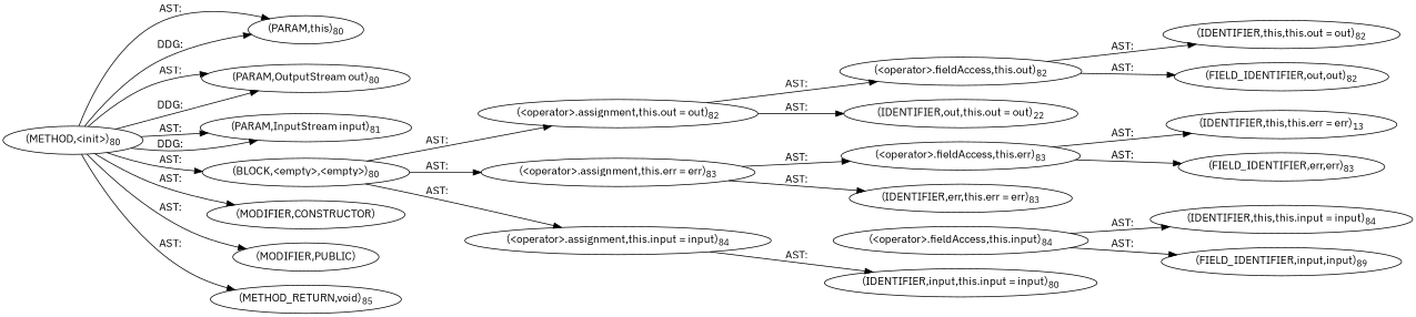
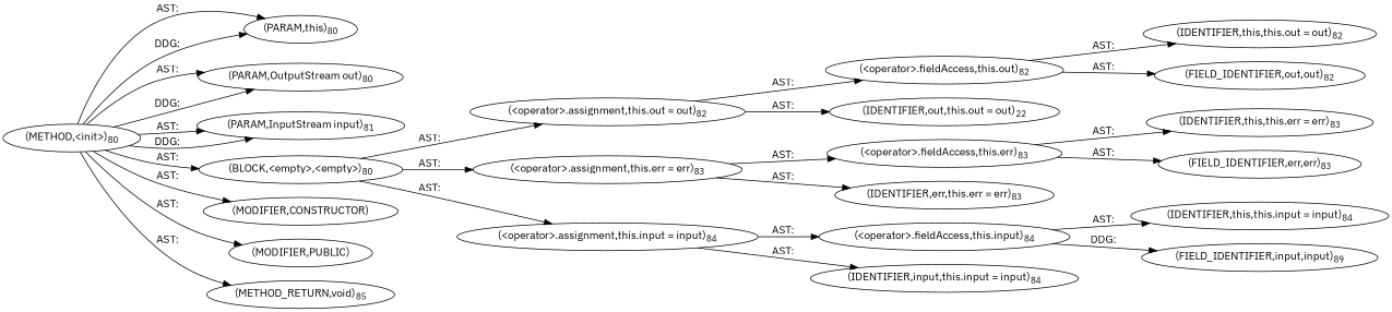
  digraph {
    fontname="IBM Plex Sans"
    rankdir=LR
    node [fontname="IBM Plex Sans"]
    edge [fontname="IBM Plex Sans"]
    n1 [label=<(METHOD,&lt;init&gt;)<SUB>80</SUB>>]
    n2 [label=<(PARAM,this)<SUB>80</SUB>>]
    n3 [label=<(PARAM,OutputStream out)<SUB>80</SUB>>]
    n4 [label=<(PARAM,InputStream input)<SUB>81</SUB>>]
    n5 [label=<(BLOCK,&lt;empty&gt;,&lt;empty&gt;)<SUB>80</SUB>>]
    n6 [label=<(MODIFIER,CONSTRUCTOR)>]
    n7 [label=<(MODIFIER,PUBLIC)>]
    n8 [label=<(METHOD_RETURN,void)<SUB>85</SUB>>]
    n9 [label=<(&lt;operator&gt;.assignment,this.out = out)<SUB>82</SUB>>]
    n10 [label=<(&lt;operator&gt;.assignment,this.err = err)<SUB>83</SUB>>]
    n11 [label=<(&lt;operator&gt;.assignment,this.input = input)<SUB>84</SUB>>]
    n12 [label=<(&lt;operator&gt;.fieldAccess,this.out)<SUB>82</SUB>>]
    n13 [label=<(IDENTIFIER,out,this.out = out)<SUB>22</SUB>>]
    n14 [label=<(&lt;operator&gt;.fieldAccess,this.err)<SUB>83</SUB>>]
    n15 [label=<(IDENTIFIER,err,this.err = err)<SUB>83</SUB>>]
    n16 [label=<(&lt;operator&gt;.fieldAccess,this.input)<SUB>84</SUB>>]
-   n17 [label=<(IDENTIFIER,input,this.input = input)<SUB>80</SUB>>]
+   n17 [label=<(IDENTIFIER,input,this.input = input)<SUB>84</SUB>>]
    n18 [label=<(IDENTIFIER,this,this.out = out)<SUB>82</SUB>>]
    n19 [label=<(FIELD_IDENTIFIER,out,out)<SUB>82</SUB>>]
-   n20 [label=<(IDENTIFIER,this,this.err = err)<SUB>13</SUB>>]
+   n20 [label=<(IDENTIFIER,this,this.err = err)<SUB>83</SUB>>]
    n21 [label=<(FIELD_IDENTIFIER,err,err)<SUB>83</SUB>>]
    n22 [label=<(IDENTIFIER,this,this.input = input)<SUB>84</SUB>>]
    n23 [label=<(FIELD_IDENTIFIER,input,input)<SUB>89</SUB>>]
    n1 -> n2 [label="AST: "]
    n1 -> n2 [label="DDG: "]
    n1 -> n3 [label="AST: "]
    n1 -> n3 [label="DDG: "]
    n1 -> n4 [label="AST: "]
    n1 -> n4 [label="DDG: "]
    n1 -> n5 [label="AST: "]
    n1 -> n6 [label="AST: "]
    n1 -> n7 [label="AST: "]
    n1 -> n8 [label="AST: "]
    n5 -> n9 [label="AST: "]
    n5 -> n10 [label="AST: "]
    n5 -> n11 [label="AST: "]
    n9 -> n12 [label="AST: "]
    n9 -> n13 [label="AST: "]
    n10 -> n14 [label="AST: "]
    n10 -> n15 [label="AST: "]
+   n11 -> n16 [label="AST: "]
    n11 -> n17 [label="AST: "]
    n12 -> n18 [label="AST: "]
    n12 -> n19 [label="AST: "]
    n14 -> n20 [label="AST: "]
    n14 -> n21 [label="AST: "]
    n16 -> n22 [label="AST: "]
-   n16 -> n23 [label="AST: "]
+   n16 -> n23 [label="DDG: "]
  }
